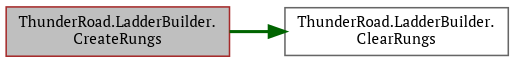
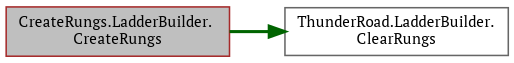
  digraph {
    rankdir=LR
    fontname="PT Serif"
    node [fontname="PT Serif" fontsize=10 shape=record style=filled]
-   n1 [color=brown fillcolor=grey75 fontcolor=black height=0.2 label="ThunderRoad.LadderBuilder.\lCreateRungs" width=0.4]
+   n1 [color=brown fillcolor=grey75 fontcolor=black height=0.2 label="CreateRungs.LadderBuilder.\lCreateRungs" width=0.4]
    n2 [color=gray40 fillcolor=white height=0.2 label="ThunderRoad.LadderBuilder.\lClearRungs" width=0.4]
    n1 -> n2 [color=darkgreen fontname="PT Serif" fontsize=10 labelfontname=Helvetica labelfontsize=10 style=bold arrowhead=normal]
  }
